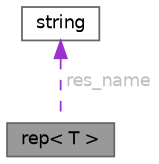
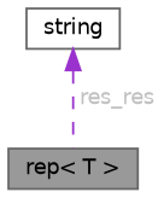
  digraph {
    node [color=gray40 fontname=Helvetica fontsize=10 shape=box style=filled]
    n1 [fillcolor=grey60 fontcolor=black height=0.2 label="rep\< T \>" width=0.4]
    n2 [fillcolor=white height=0.2 label=string width=0.4]
-   n2 -> n1 [color=darkorchid3 dir=back fontcolor=grey fontname=Helvetica fontsize=10 label=" res_name" labelfontname=Helvetica labelfontsize=10 style=dashed]
+   n2 -> n1 [color=darkorchid3 dir=back fontcolor=grey fontname=Helvetica fontsize=10 label=" res_res" labelfontname=Helvetica labelfontsize=10 style=dashed]
  }
